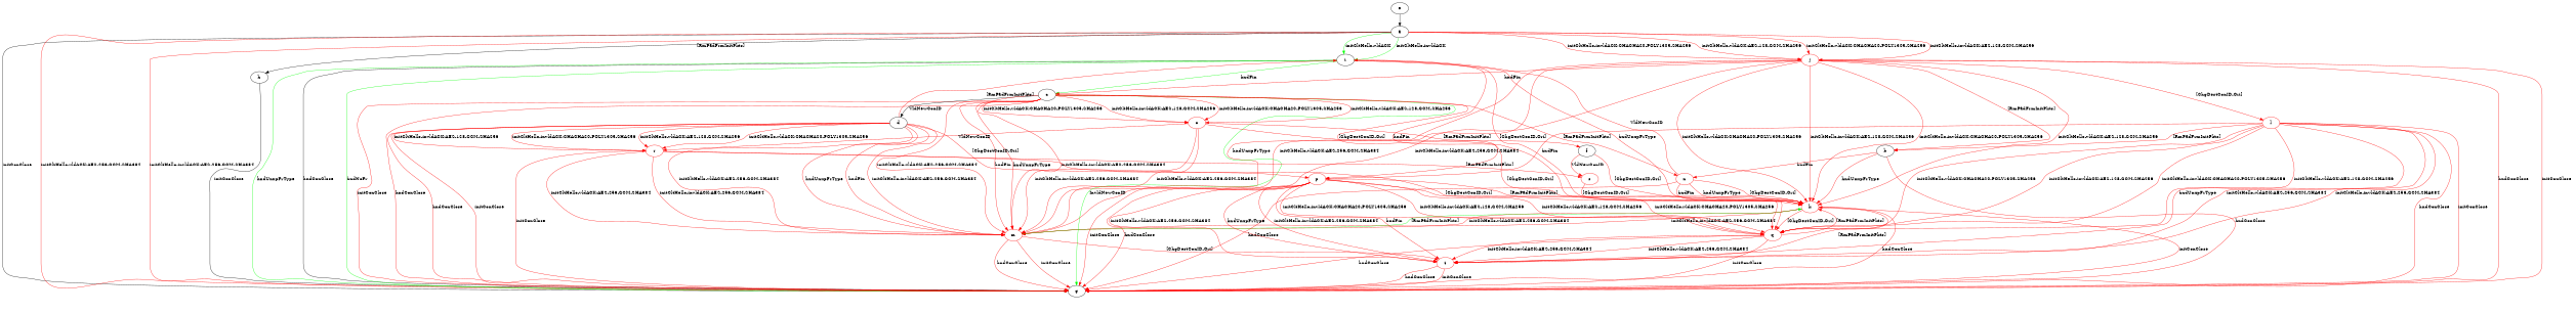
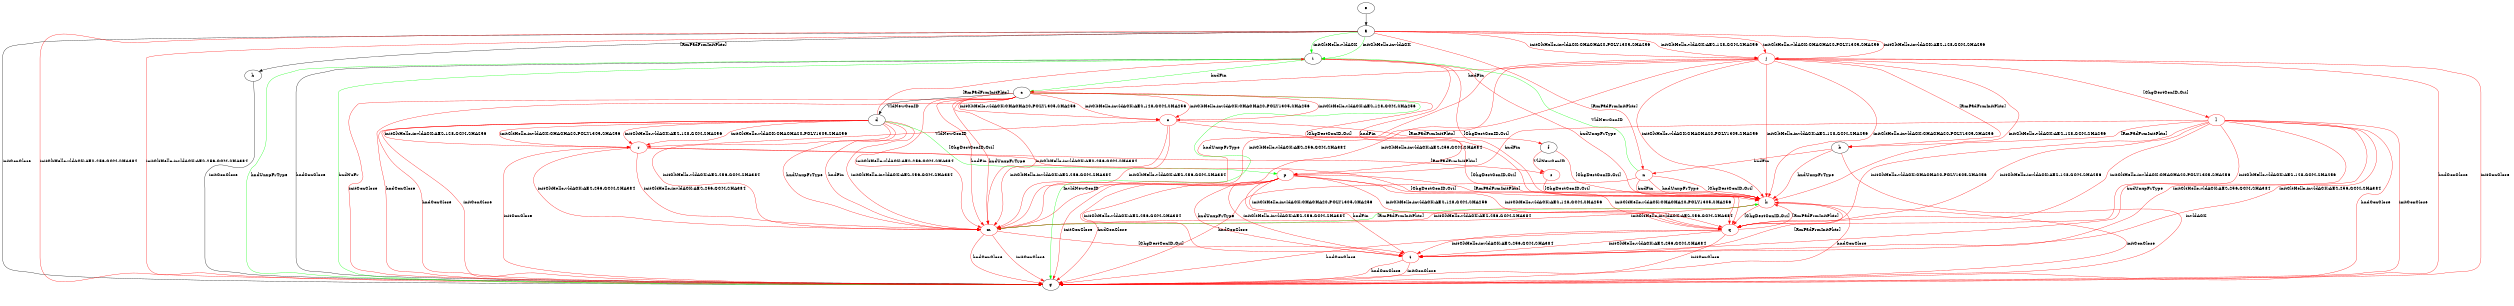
  digraph {
    node [color=red]
    edge [color=red]
    a [color=""]
    g [color=""]
    h [color=""]
    i [color=""]
    j
    k
    c [color=""]
    b [color=""]
    m
    l
    q
    n
    d [color=""]
    o
    p
    t
    r
    f [color=""]
    s
    e [color=""]
    a -> g [label="initConClose " color=""]
    a -> g [label="initCltHello-vldACK:AES-256-GCM-SHA384 "]
    a -> g [label="initCltHello-invldACK:AES-256-GCM-SHA384 "]
    a -> h [label="[RmPadFrmInitPkts] " color=""]
    a -> i [color=green label="initCltHello-vldACK "]
    a -> i [color=green label="initCltHello-invldACK "]
    a -> j [label="initCltHello-vldACK:AES-128-GCM-SHA256 "]
    a -> j [label="initCltHello-vldACK:CHACHA20-POLY1305-SHA256 "]
    a -> j [label="initCltHello-invldACK:AES-128-GCM-SHA256 "]
    a -> j [label="initCltHello-invldACK:CHACHA20-POLY1305-SHA256 "]
    h -> g [label="initConClose " color=""]
    i -> g [label="hndConClose " color=""]
    i -> g [color=green label="hndNoFr "]
    i -> g [color=green label="hndUnxpFrType "]
    i -> k [label="hndFin "]
    i -> k [label="hndUnxpFrType "]
    i -> k [label="[ChgDestConID-Ori] "]
    i -> c [color=green label="hndFin "]
    j -> g [label="initConClose "]
    j -> g [label="hndConClose "]
    j -> k [label="initCltHello-vldACK:AES-128-GCM-SHA256 "]
    j -> k [label="initCltHello-vldACK:CHACHA20-POLY1305-SHA256 "]
    j -> k [label="initCltHello-invldACK:AES-128-GCM-SHA256 "]
    j -> k [label="initCltHello-invldACK:CHACHA20-POLY1305-SHA256 "]
    j -> c [label="hndFin "]
    j -> b [label="[RmPadFrmInitPkts] "]
    j -> m [label="initCltHello-vldACK:AES-256-GCM-SHA384 "]
    j -> m [label="initCltHello-invldACK:AES-256-GCM-SHA384 "]
    j -> m [label="hndUnxpFrType "]
    j -> l [label="[ChgDestConID-Ori] "]
    k -> g [label="initConClose "]
    k -> g [label="hndConClose "]
    k -> m [label="initCltHello-vldACK:AES-256-GCM-SHA384 "]
    k -> m [label="initCltHello-invldACK:AES-256-GCM-SHA384 "]
    k -> q [label="[ChgDestConID-Ori] "]
    c -> g [color=green label="InvldNewConID "]
    c -> g [label="initConClose "]
    c -> g [label="hndConClose "]
    c -> m [label="initCltHello-vldACK:AES-256-GCM-SHA384 "]
    c -> m [label="initCltHello-invldACK:AES-256-GCM-SHA384 "]
    c -> m [label="hndFin "]
    c -> m [label="hndUnxpFrType "]
-   c -> n [label="[RmPadFrmInitPkts] "]
+   a -> n [label="[RmPadFrmInitPkts] "]
    c -> d [label="VldNewConID " color=""]
    c -> o [label="initCltHello-vldACK:AES-128-GCM-SHA256 "]
    c -> o [label="initCltHello-vldACK:CHACHA20-POLY1305-SHA256 "]
    c -> o [label="initCltHello-invldACK:AES-128-GCM-SHA256 "]
    c -> o [label="initCltHello-invldACK:CHACHA20-POLY1305-SHA256 "]
    c -> p [label="[ChgDestConID-Ori] "]
-   b -> g [label="hndConClose "]
+   b -> g [label="invldACK "]
    b -> k [label="hndUnxpFrType "]
    b -> n [label="hndFin "]
    m -> g [label="initConClose "]
    m -> g [label="hndConClose "]
    m -> k [color=green label="[RmPadFrmInitPkts] "]
    m -> t [label="[ChgDestConID-Ori] "]
    l -> g [label="initConClose "]
    l -> g [label="hndConClose "]
    l -> b [label="[RmPadFrmInitPkts] "]
    l -> q [label="initCltHello-vldACK:AES-128-GCM-SHA256 "]
    l -> q [label="initCltHello-vldACK:CHACHA20-POLY1305-SHA256 "]
    l -> q [label="initCltHello-invldACK:AES-128-GCM-SHA256 "]
    l -> q [label="initCltHello-invldACK:CHACHA20-POLY1305-SHA256 "]
    l -> p [label="hndFin "]
    l -> t [label="initCltHello-vldACK:AES-256-GCM-SHA384 "]
    l -> t [label="initCltHello-invldACK:AES-256-GCM-SHA384 "]
    l -> t [label="hndUnxpFrType "]
    q -> g [label="initConClose "]
    q -> g [label="hndConClose "]
    q -> k [label="[RmPadFrmInitPkts] "]
    q -> t [label="initCltHello-vldACK:AES-256-GCM-SHA384 "]
    q -> t [label="initCltHello-invldACK:AES-256-GCM-SHA384 "]
    n -> g [label="hndConClose "]
-   n -> i [label="VldNewConID "]
+   n -> i [color=green label="VldNewConID "]
    n -> k [label="hndFin "]
    n -> k [label="hndUnxpFrType "]
    n -> k [label="[ChgDestConID-Ori] "]
    d -> g [label="initConClose "]
    d -> g [label="hndConClose "]
    d -> i [label="[RmPadFrmInitPkts] "]
    d -> m [label="initCltHello-vldACK:AES-256-GCM-SHA384 "]
    d -> m [label="initCltHello-invldACK:AES-256-GCM-SHA384 "]
    d -> m [label="hndFin "]
    d -> m [label="hndUnxpFrType "]
-   d -> p [label="[ChgDestConID-Ori] "]
+   d -> p [color=green label="[ChgDestConID-Ori] "]
    d -> r [label="initCltHello-vldACK:AES-128-GCM-SHA256 "]
    d -> r [label="initCltHello-vldACK:CHACHA20-POLY1305-SHA256 "]
    d -> r [label="initCltHello-invldACK:AES-128-GCM-SHA256 "]
    d -> r [label="initCltHello-invldACK:CHACHA20-POLY1305-SHA256 "]
    o -> m [label="initCltHello-vldACK:AES-256-GCM-SHA384 "]
    o -> m [label="initCltHello-invldACK:AES-256-GCM-SHA384 "]
    o -> q [label="[ChgDestConID-Ori] "]
    o -> r [label="VldNewConID "]
    o -> f [label="[RmPadFrmInitPkts] "]
    p -> g [label="initConClose "]
    p -> g [label="hndConClose "]
    p -> k [label="[RmPadFrmInitPkts] "]
    p -> q [label="initCltHello-vldACK:AES-128-GCM-SHA256 "]
    p -> q [label="initCltHello-vldACK:CHACHA20-POLY1305-SHA256 "]
    p -> q [label="initCltHello-invldACK:AES-128-GCM-SHA256 "]
    p -> q [label="initCltHello-invldACK:CHACHA20-POLY1305-SHA256 "]
    p -> t [label="initCltHello-vldACK:AES-256-GCM-SHA384 "]
    p -> t [label="initCltHello-invldACK:AES-256-GCM-SHA384 "]
    p -> t [label="hndFin "]
    p -> t [label="hndUnxpFrType "]
    t -> g [label="initConClose "]
    t -> g [label="hndConClose "]
    t -> k [label="[RmPadFrmInitPkts] "]
    r -> g [label="initConClose "]
    r -> m [label="initCltHello-vldACK:AES-256-GCM-SHA384 "]
    r -> m [label="initCltHello-invldACK:AES-256-GCM-SHA384 "]
    r -> q [label="[ChgDestConID-Ori] "]
    r -> s [label="[RmPadFrmInitPkts] "]
    f -> k [label="[ChgDestConID-Ori] "]
    f -> s [label="VldNewConID "]
    s -> k [label="[ChgDestConID-Ori] "]
    e -> a [color=""]
  }
